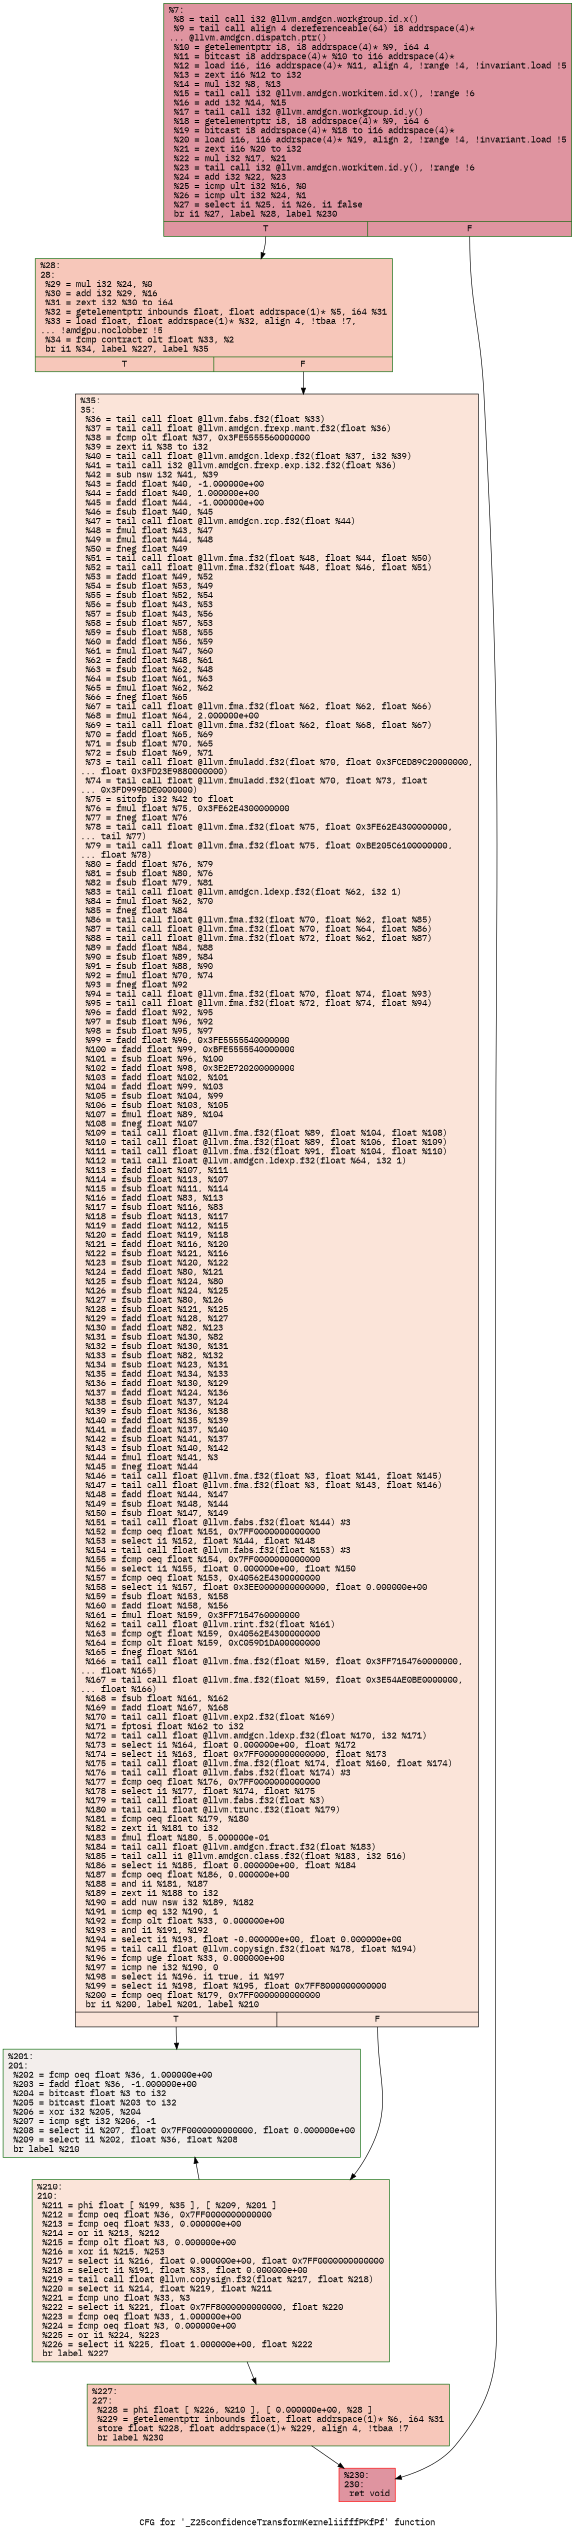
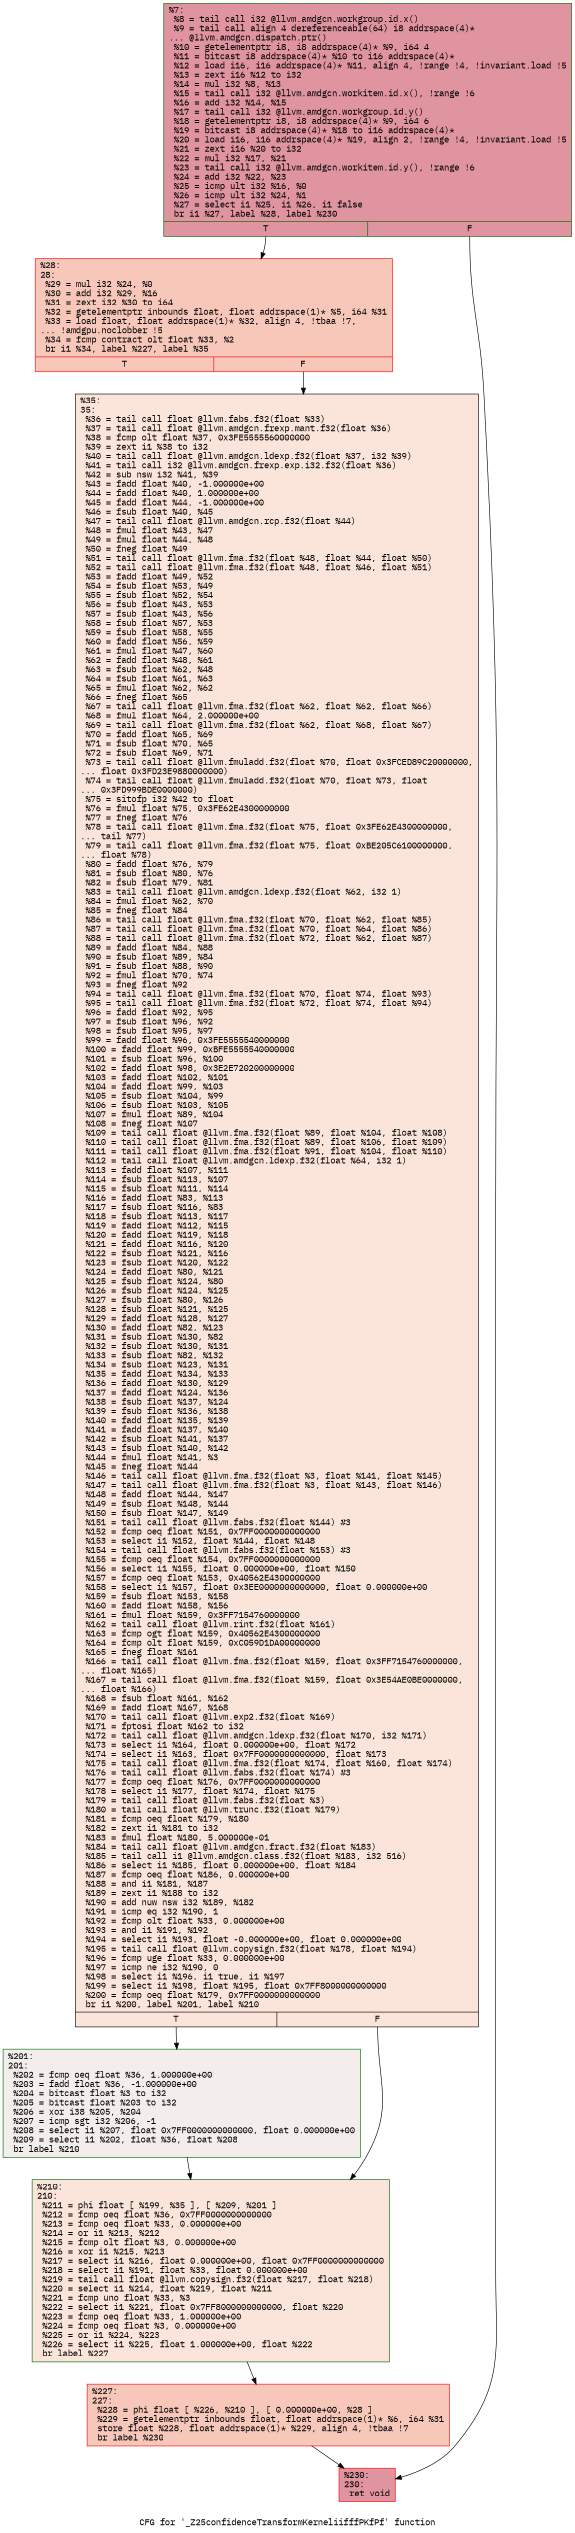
  digraph {
    fontname="IBM Plex Mono"
    label="CFG for '_Z25confidenceTransformKerneliifffPKfPf' function"
    node [color=darkgreen fillcolor="#b70d2870" fontname="IBM Plex Mono" shape=record style=filled]
    edge [fontname="IBM Plex Mono"]
    n1 [label="{%7:\l  %8 = tail call i32 @llvm.amdgcn.workgroup.id.x()\l  %9 = tail call align 4 dereferenceable(64) i8 addrspace(4)*\l... @llvm.amdgcn.dispatch.ptr()\l  %10 = getelementptr i8, i8 addrspace(4)* %9, i64 4\l  %11 = bitcast i8 addrspace(4)* %10 to i16 addrspace(4)*\l  %12 = load i16, i16 addrspace(4)* %11, align 4, !range !4, !invariant.load !5\l  %13 = zext i16 %12 to i32\l  %14 = mul i32 %8, %13\l  %15 = tail call i32 @llvm.amdgcn.workitem.id.x(), !range !6\l  %16 = add i32 %14, %15\l  %17 = tail call i32 @llvm.amdgcn.workgroup.id.y()\l  %18 = getelementptr i8, i8 addrspace(4)* %9, i64 6\l  %19 = bitcast i8 addrspace(4)* %18 to i16 addrspace(4)*\l  %20 = load i16, i16 addrspace(4)* %19, align 2, !range !4, !invariant.load !5\l  %21 = zext i16 %20 to i32\l  %22 = mul i32 %17, %21\l  %23 = tail call i32 @llvm.amdgcn.workitem.id.y(), !range !6\l  %24 = add i32 %22, %23\l  %25 = icmp ult i32 %16, %0\l  %26 = icmp ult i32 %24, %1\l  %27 = select i1 %25, i1 %26, i1 false\l  br i1 %27, label %28, label %230\l|{<s0>T|<s1>F}}"]
-   n2 [fillcolor="#ec7f6370" label="{%28:\l28:                                               \l  %29 = mul i32 %24, %0\l  %30 = add i32 %29, %16\l  %31 = zext i32 %30 to i64\l  %32 = getelementptr inbounds float, float addrspace(1)* %5, i64 %31\l  %33 = load float, float addrspace(1)* %32, align 4, !tbaa !7,\l... !amdgpu.noclobber !5\l  %34 = fcmp contract olt float %33, %2\l  br i1 %34, label %227, label %35\l|{<s0>T|<s1>F}}"]
+   n2 [color=red fillcolor="#ec7f6370" label="{%28:\l28:                                               \l  %29 = mul i32 %24, %0\l  %30 = add i32 %29, %16\l  %31 = zext i32 %30 to i64\l  %32 = getelementptr inbounds float, float addrspace(1)* %5, i64 %31\l  %33 = load float, float addrspace(1)* %32, align 4, !tbaa !7,\l... !amdgpu.noclobber !5\l  %34 = fcmp contract olt float %33, %2\l  br i1 %34, label %227, label %35\l|{<s0>T|<s1>F}}"]
    n3 [color=red label="{%230:\l230:                                              \l  ret void\l}"]
    n4 [color=black fillcolor="#f5c1a970" label="{%35:\l35:                                               \l  %36 = tail call float @llvm.fabs.f32(float %33)\l  %37 = tail call float @llvm.amdgcn.frexp.mant.f32(float %36)\l  %38 = fcmp olt float %37, 0x3FE5555560000000\l  %39 = zext i1 %38 to i32\l  %40 = tail call float @llvm.amdgcn.ldexp.f32(float %37, i32 %39)\l  %41 = tail call i32 @llvm.amdgcn.frexp.exp.i32.f32(float %36)\l  %42 = sub nsw i32 %41, %39\l  %43 = fadd float %40, -1.000000e+00\l  %44 = fadd float %40, 1.000000e+00\l  %45 = fadd float %44, -1.000000e+00\l  %46 = fsub float %40, %45\l  %47 = tail call float @llvm.amdgcn.rcp.f32(float %44)\l  %48 = fmul float %43, %47\l  %49 = fmul float %44, %48\l  %50 = fneg float %49\l  %51 = tail call float @llvm.fma.f32(float %48, float %44, float %50)\l  %52 = tail call float @llvm.fma.f32(float %48, float %46, float %51)\l  %53 = fadd float %49, %52\l  %54 = fsub float %53, %49\l  %55 = fsub float %52, %54\l  %56 = fsub float %43, %53\l  %57 = fsub float %43, %56\l  %58 = fsub float %57, %53\l  %59 = fsub float %58, %55\l  %60 = fadd float %56, %59\l  %61 = fmul float %47, %60\l  %62 = fadd float %48, %61\l  %63 = fsub float %62, %48\l  %64 = fsub float %61, %63\l  %65 = fmul float %62, %62\l  %66 = fneg float %65\l  %67 = tail call float @llvm.fma.f32(float %62, float %62, float %66)\l  %68 = fmul float %64, 2.000000e+00\l  %69 = tail call float @llvm.fma.f32(float %62, float %68, float %67)\l  %70 = fadd float %65, %69\l  %71 = fsub float %70, %65\l  %72 = fsub float %69, %71\l  %73 = tail call float @llvm.fmuladd.f32(float %70, float 0x3FCED89C20000000,\l... float 0x3FD23E9880000000)\l  %74 = tail call float @llvm.fmuladd.f32(float %70, float %73, float\l... 0x3FD999BDE0000000)\l  %75 = sitofp i32 %42 to float\l  %76 = fmul float %75, 0x3FE62E4300000000\l  %77 = fneg float %76\l  %78 = tail call float @llvm.fma.f32(float %75, float 0x3FE62E4300000000,\l... tail %77)\l  %79 = tail call float @llvm.fma.f32(float %75, float 0xBE205C6100000000,\l... float %78)\l  %80 = fadd float %76, %79\l  %81 = fsub float %80, %76\l  %82 = fsub float %79, %81\l  %83 = tail call float @llvm.amdgcn.ldexp.f32(float %62, i32 1)\l  %84 = fmul float %62, %70\l  %85 = fneg float %84\l  %86 = tail call float @llvm.fma.f32(float %70, float %62, float %85)\l  %87 = tail call float @llvm.fma.f32(float %70, float %64, float %86)\l  %88 = tail call float @llvm.fma.f32(float %72, float %62, float %87)\l  %89 = fadd float %84, %88\l  %90 = fsub float %89, %84\l  %91 = fsub float %88, %90\l  %92 = fmul float %70, %74\l  %93 = fneg float %92\l  %94 = tail call float @llvm.fma.f32(float %70, float %74, float %93)\l  %95 = tail call float @llvm.fma.f32(float %72, float %74, float %94)\l  %96 = fadd float %92, %95\l  %97 = fsub float %96, %92\l  %98 = fsub float %95, %97\l  %99 = fadd float %96, 0x3FE5555540000000\l  %100 = fadd float %99, 0xBFE5555540000000\l  %101 = fsub float %96, %100\l  %102 = fadd float %98, 0x3E2E720200000000\l  %103 = fadd float %102, %101\l  %104 = fadd float %99, %103\l  %105 = fsub float %104, %99\l  %106 = fsub float %103, %105\l  %107 = fmul float %89, %104\l  %108 = fneg float %107\l  %109 = tail call float @llvm.fma.f32(float %89, float %104, float %108)\l  %110 = tail call float @llvm.fma.f32(float %89, float %106, float %109)\l  %111 = tail call float @llvm.fma.f32(float %91, float %104, float %110)\l  %112 = tail call float @llvm.amdgcn.ldexp.f32(float %64, i32 1)\l  %113 = fadd float %107, %111\l  %114 = fsub float %113, %107\l  %115 = fsub float %111, %114\l  %116 = fadd float %83, %113\l  %117 = fsub float %116, %83\l  %118 = fsub float %113, %117\l  %119 = fadd float %112, %115\l  %120 = fadd float %119, %118\l  %121 = fadd float %116, %120\l  %122 = fsub float %121, %116\l  %123 = fsub float %120, %122\l  %124 = fadd float %80, %121\l  %125 = fsub float %124, %80\l  %126 = fsub float %124, %125\l  %127 = fsub float %80, %126\l  %128 = fsub float %121, %125\l  %129 = fadd float %128, %127\l  %130 = fadd float %82, %123\l  %131 = fsub float %130, %82\l  %132 = fsub float %130, %131\l  %133 = fsub float %82, %132\l  %134 = fsub float %123, %131\l  %135 = fadd float %134, %133\l  %136 = fadd float %130, %129\l  %137 = fadd float %124, %136\l  %138 = fsub float %137, %124\l  %139 = fsub float %136, %138\l  %140 = fadd float %135, %139\l  %141 = fadd float %137, %140\l  %142 = fsub float %141, %137\l  %143 = fsub float %140, %142\l  %144 = fmul float %141, %3\l  %145 = fneg float %144\l  %146 = tail call float @llvm.fma.f32(float %3, float %141, float %145)\l  %147 = tail call float @llvm.fma.f32(float %3, float %143, float %146)\l  %148 = fadd float %144, %147\l  %149 = fsub float %148, %144\l  %150 = fsub float %147, %149\l  %151 = tail call float @llvm.fabs.f32(float %144) #3\l  %152 = fcmp oeq float %151, 0x7FF0000000000000\l  %153 = select i1 %152, float %144, float %148\l  %154 = tail call float @llvm.fabs.f32(float %153) #3\l  %155 = fcmp oeq float %154, 0x7FF0000000000000\l  %156 = select i1 %155, float 0.000000e+00, float %150\l  %157 = fcmp oeq float %153, 0x40562E4300000000\l  %158 = select i1 %157, float 0x3EE0000000000000, float 0.000000e+00\l  %159 = fsub float %153, %158\l  %160 = fadd float %158, %156\l  %161 = fmul float %159, 0x3FF7154760000000\l  %162 = tail call float @llvm.rint.f32(float %161)\l  %163 = fcmp ogt float %159, 0x40562E4300000000\l  %164 = fcmp olt float %159, 0xC059D1DA00000000\l  %165 = fneg float %161\l  %166 = tail call float @llvm.fma.f32(float %159, float 0x3FF7154760000000,\l... float %165)\l  %167 = tail call float @llvm.fma.f32(float %159, float 0x3E54AE0BE0000000,\l... float %166)\l  %168 = fsub float %161, %162\l  %169 = fadd float %167, %168\l  %170 = tail call float @llvm.exp2.f32(float %169)\l  %171 = fptosi float %162 to i32\l  %172 = tail call float @llvm.amdgcn.ldexp.f32(float %170, i32 %171)\l  %173 = select i1 %164, float 0.000000e+00, float %172\l  %174 = select i1 %163, float 0x7FF0000000000000, float %173\l  %175 = tail call float @llvm.fma.f32(float %174, float %160, float %174)\l  %176 = tail call float @llvm.fabs.f32(float %174) #3\l  %177 = fcmp oeq float %176, 0x7FF0000000000000\l  %178 = select i1 %177, float %174, float %175\l  %179 = tail call float @llvm.fabs.f32(float %3)\l  %180 = tail call float @llvm.trunc.f32(float %179)\l  %181 = fcmp oeq float %179, %180\l  %182 = zext i1 %181 to i32\l  %183 = fmul float %180, 5.000000e-01\l  %184 = tail call float @llvm.amdgcn.fract.f32(float %183)\l  %185 = tail call i1 @llvm.amdgcn.class.f32(float %183, i32 516)\l  %186 = select i1 %185, float 0.000000e+00, float %184\l  %187 = fcmp oeq float %186, 0.000000e+00\l  %188 = and i1 %181, %187\l  %189 = zext i1 %188 to i32\l  %190 = add nuw nsw i32 %189, %182\l  %191 = icmp eq i32 %190, 1\l  %192 = fcmp olt float %33, 0.000000e+00\l  %193 = and i1 %191, %192\l  %194 = select i1 %193, float -0.000000e+00, float 0.000000e+00\l  %195 = tail call float @llvm.copysign.f32(float %178, float %194)\l  %196 = fcmp uge float %33, 0.000000e+00\l  %197 = icmp ne i32 %190, 0\l  %198 = select i1 %196, i1 true, i1 %197\l  %199 = select i1 %198, float %195, float 0x7FF8000000000000\l  %200 = fcmp oeq float %179, 0x7FF0000000000000\l  br i1 %200, label %201, label %210\l|{<s0>T|<s1>F}}"]
-   n5 [fillcolor="#ec7f6370" label="{%227:\l227:                                              \l  %228 = phi float [ %226, %210 ], [ 0.000000e+00, %28 ]\l  %229 = getelementptr inbounds float, float addrspace(1)* %6, i64 %31\l  store float %228, float addrspace(1)* %229, align 4, !tbaa !7\l  br label %230\l}"]
-   n6 [fillcolor="#e3d9d370" label="{%201:\l201:                                              \l  %202 = fcmp oeq float %36, 1.000000e+00\l  %203 = fadd float %36, -1.000000e+00\l  %204 = bitcast float %3 to i32\l  %205 = bitcast float %203 to i32\l  %206 = xor i32 %205, %204\l  %207 = icmp sgt i32 %206, -1\l  %208 = select i1 %207, float 0x7FF0000000000000, float 0.000000e+00\l  %209 = select i1 %202, float %36, float %208\l  br label %210\l}"]
-   n7 [fillcolor="#f5c1a970" label="{%210:\l210:                                              \l  %211 = phi float [ %199, %35 ], [ %209, %201 ]\l  %212 = fcmp oeq float %36, 0x7FF0000000000000\l  %213 = fcmp oeq float %33, 0.000000e+00\l  %214 = or i1 %213, %212\l  %215 = fcmp olt float %3, 0.000000e+00\l  %216 = xor i1 %215, %253\l  %217 = select i1 %216, float 0.000000e+00, float 0x7FF0000000000000\l  %218 = select i1 %191, float %33, float 0.000000e+00\l  %219 = tail call float @llvm.copysign.f32(float %217, float %218)\l  %220 = select i1 %214, float %219, float %211\l  %221 = fcmp uno float %33, %3\l  %222 = select i1 %221, float 0x7FF8000000000000, float %220\l  %223 = fcmp oeq float %33, 1.000000e+00\l  %224 = fcmp oeq float %3, 0.000000e+00\l  %225 = or i1 %224, %223\l  %226 = select i1 %225, float 1.000000e+00, float %222\l  br label %227\l}"]
+   n5 [color=red fillcolor="#ec7f6370" label="{%227:\l227:                                              \l  %228 = phi float [ %226, %210 ], [ 0.000000e+00, %28 ]\l  %229 = getelementptr inbounds float, float addrspace(1)* %6, i64 %31\l  store float %228, float addrspace(1)* %229, align 4, !tbaa !7\l  br label %230\l}"]
+   n6 [fillcolor="#e3d9d370" label="{%201:\l201:                                              \l  %202 = fcmp oeq float %36, 1.000000e+00\l  %203 = fadd float %36, -1.000000e+00\l  %204 = bitcast float %3 to i32\l  %205 = bitcast float %203 to i32\l  %206 = xor i38 %205, %204\l  %207 = icmp sgt i32 %206, -1\l  %208 = select i1 %207, float 0x7FF0000000000000, float 0.000000e+00\l  %209 = select i1 %202, float %36, float %208\l  br label %210\l}"]
+   n7 [fillcolor="#f5c1a970" label="{%210:\l210:                                              \l  %211 = phi float [ %199, %35 ], [ %209, %201 ]\l  %212 = fcmp oeq float %36, 0x7FF0000000000000\l  %213 = fcmp oeq float %33, 0.000000e+00\l  %214 = or i1 %213, %212\l  %215 = fcmp olt float %3, 0.000000e+00\l  %216 = xor i1 %215, %213\l  %217 = select i1 %216, float 0.000000e+00, float 0x7FF0000000000000\l  %218 = select i1 %191, float %33, float 0.000000e+00\l  %219 = tail call float @llvm.copysign.f32(float %217, float %218)\l  %220 = select i1 %214, float %219, float %211\l  %221 = fcmp uno float %33, %3\l  %222 = select i1 %221, float 0x7FF8000000000000, float %220\l  %223 = fcmp oeq float %33, 1.000000e+00\l  %224 = fcmp oeq float %3, 0.000000e+00\l  %225 = or i1 %224, %223\l  %226 = select i1 %225, float 1.000000e+00, float %222\l  br label %227\l}"]
    n1 -> n2 [tailport=s0]
    n1 -> n3 [tailport=s1]
    n2 -> n4 [tailport=s1]
    n4 -> n6 [tailport=s0]
    n4 -> n7 [tailport=s1]
    n5 -> n3
-   n7 -> n6
+   n6 -> n7
    n7 -> n5
  }
